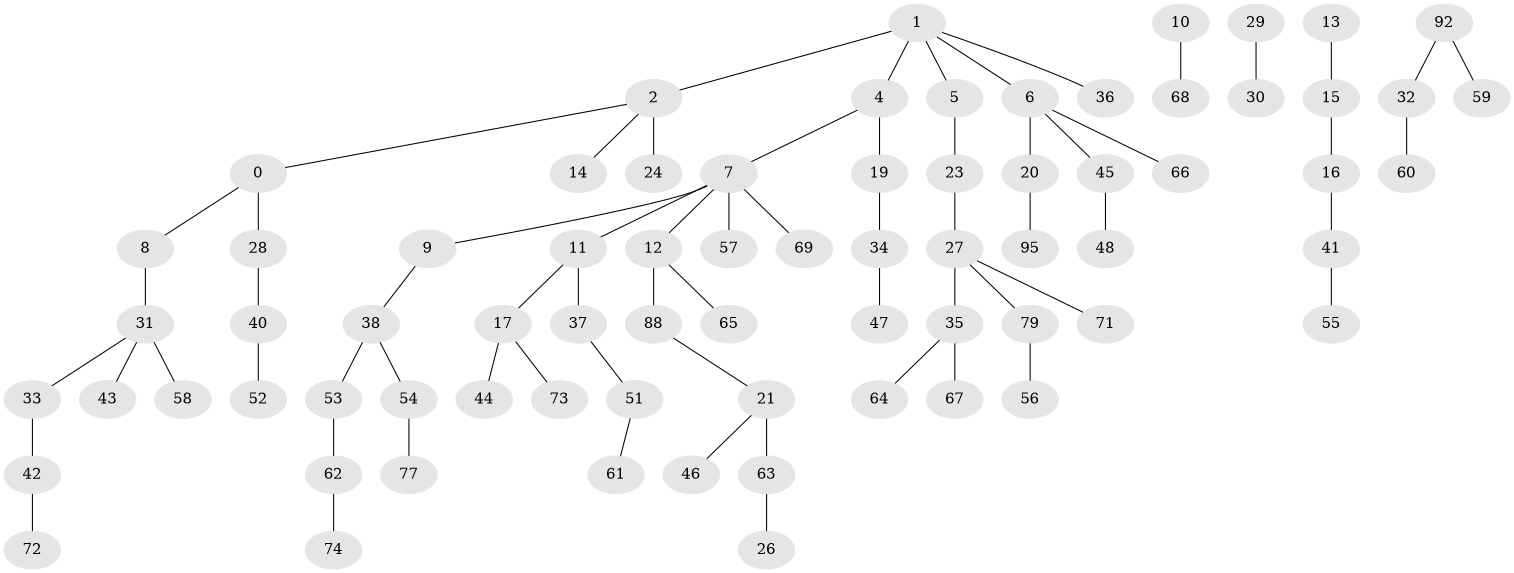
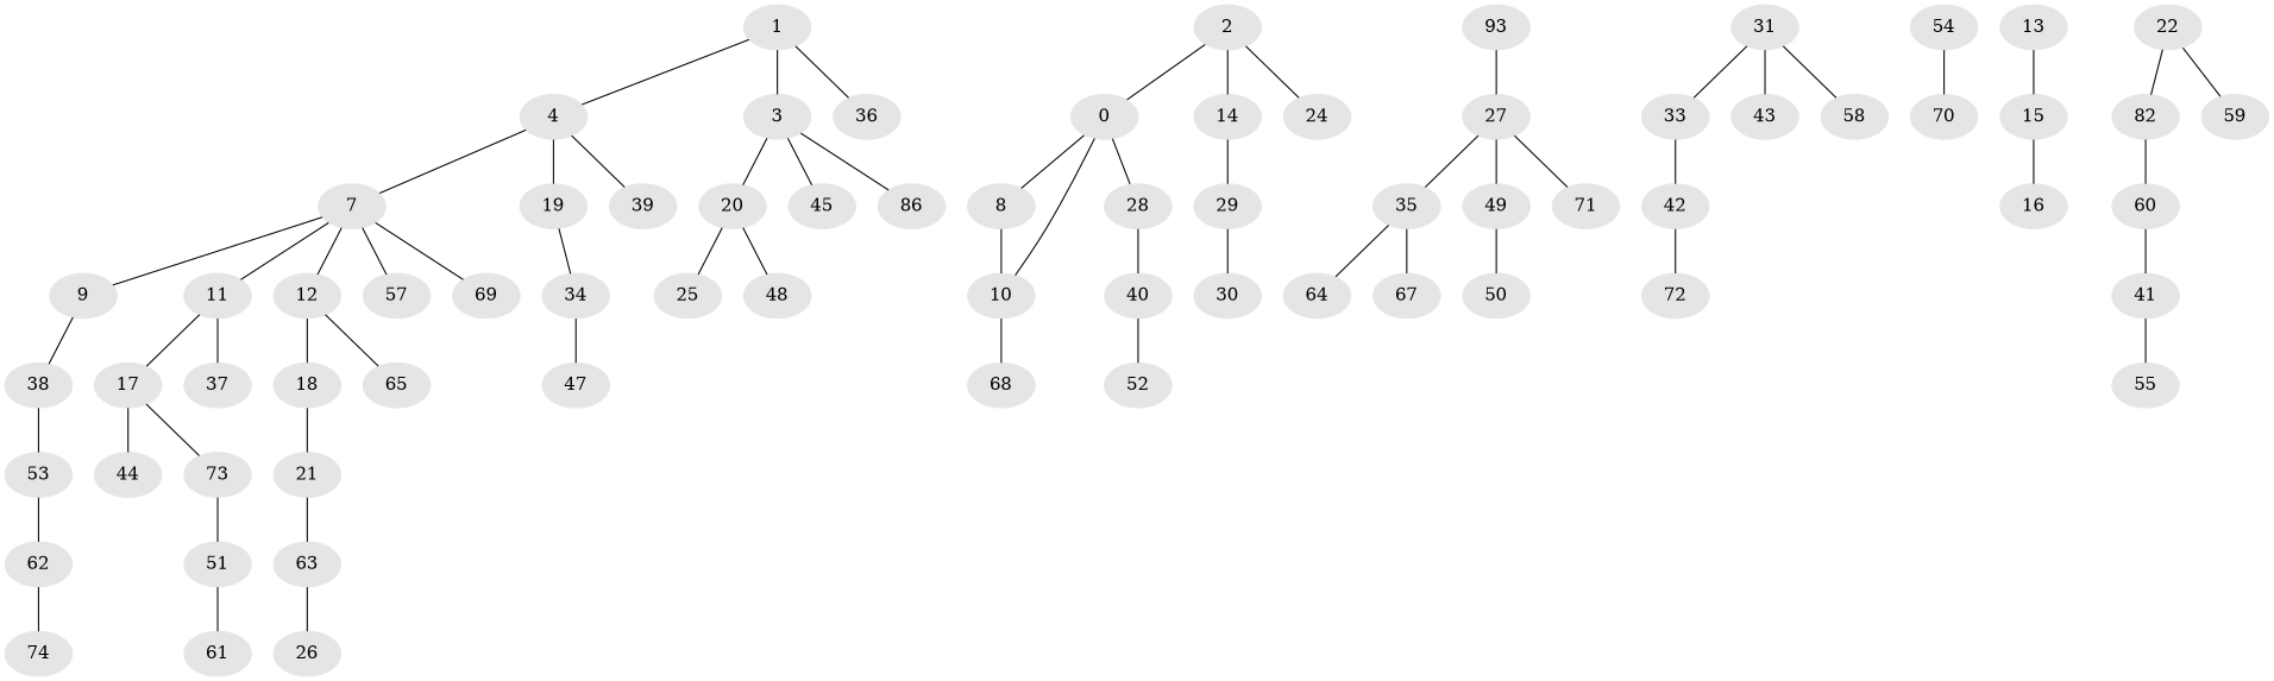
  graph {
    node [color=gray90 style=filled]
    edge [weight=1.0]
    1
    2
    4
-   5
-   6
+   6 [label=3]
    36
    n7 [label=0]
    14
    24
    7
    19
-   23
+   39
+   23 [label=93]
    20
    45
-   66
+   66 [label=86]
    8
    10
    28
    29
    31
    68
    40
    9
    11
    12
    57
    69
    34
    27
-   25 [label=95]
+   25
    48
    38
    17
    37
-   18 [label=88]
+   18
    65
    33
    43
    58
    53
    54
    13
    15
    44
    73
    51
    21
-   22 [label=92]
-   32
+   22
+   32 [label=82]
    59
    16
    30
    41
    55
-   46
    63
    47
    26
    60
    35
-   49 [label=79]
+   49
    71
    64
    67
-   56
+   56 [label=50]
    52
    42
    72
    61
    62
-   70 [label=77]
+   70
    74
-   1 -- 2 [weight=2.0]
    1 -- 4
-   1 -- 5
    1 -- 6
    1 -- 36
    2 -- n7
    2 -- 14
    2 -- 24
    4 -- 7
    4 -- 19 [weight=2.0]
-   5 -- 23
+   4 -- 39
    6 -- 20
    6 -- 45
    6 -- 66
    n7 -- 8
+   n7 -- 10
    n7 -- 28
+   14 -- 29
    7 -- 9
    7 -- 11
    7 -- 12
    7 -- 57
    7 -- 69
    19 -- 34
    23 -- 27 [weight=2.0]
    20 -- 25
-   45 -- 48
-   8 -- 31 [weight=2.0]
+   20 -- 48
+   8 -- 10 [weight=2.0]
    10 -- 68
    28 -- 40
    29 -- 30 [weight=3.0]
    31 -- 33
    31 -- 43
    31 -- 58
    40 -- 52
    9 -- 38
    11 -- 17
    11 -- 37
    12 -- 18 [weight=2.0]
    12 -- 65
    34 -- 47 [weight=4.0]
    27 -- 35
    27 -- 49
    27 -- 71
    38 -- 53 [weight=2.0]
-   38 -- 54
    17 -- 44
    17 -- 73
-   37 -- 51
+   73 -- 51
    18 -- 21
    33 -- 42 [weight=2.0]
    53 -- 62
    54 -- 70 [weight=2.0]
    13 -- 15 [weight=2.0]
    15 -- 16
    51 -- 61
-   21 -- 46
    21 -- 63 [weight=3.0]
    22 -- 32
    22 -- 59
    32 -- 60
-   16 -- 41
+   60 -- 41
    41 -- 55
    63 -- 26
    35 -- 64
    35 -- 67
    49 -- 56 [weight=2.0]
    42 -- 72
    62 -- 74
  }
